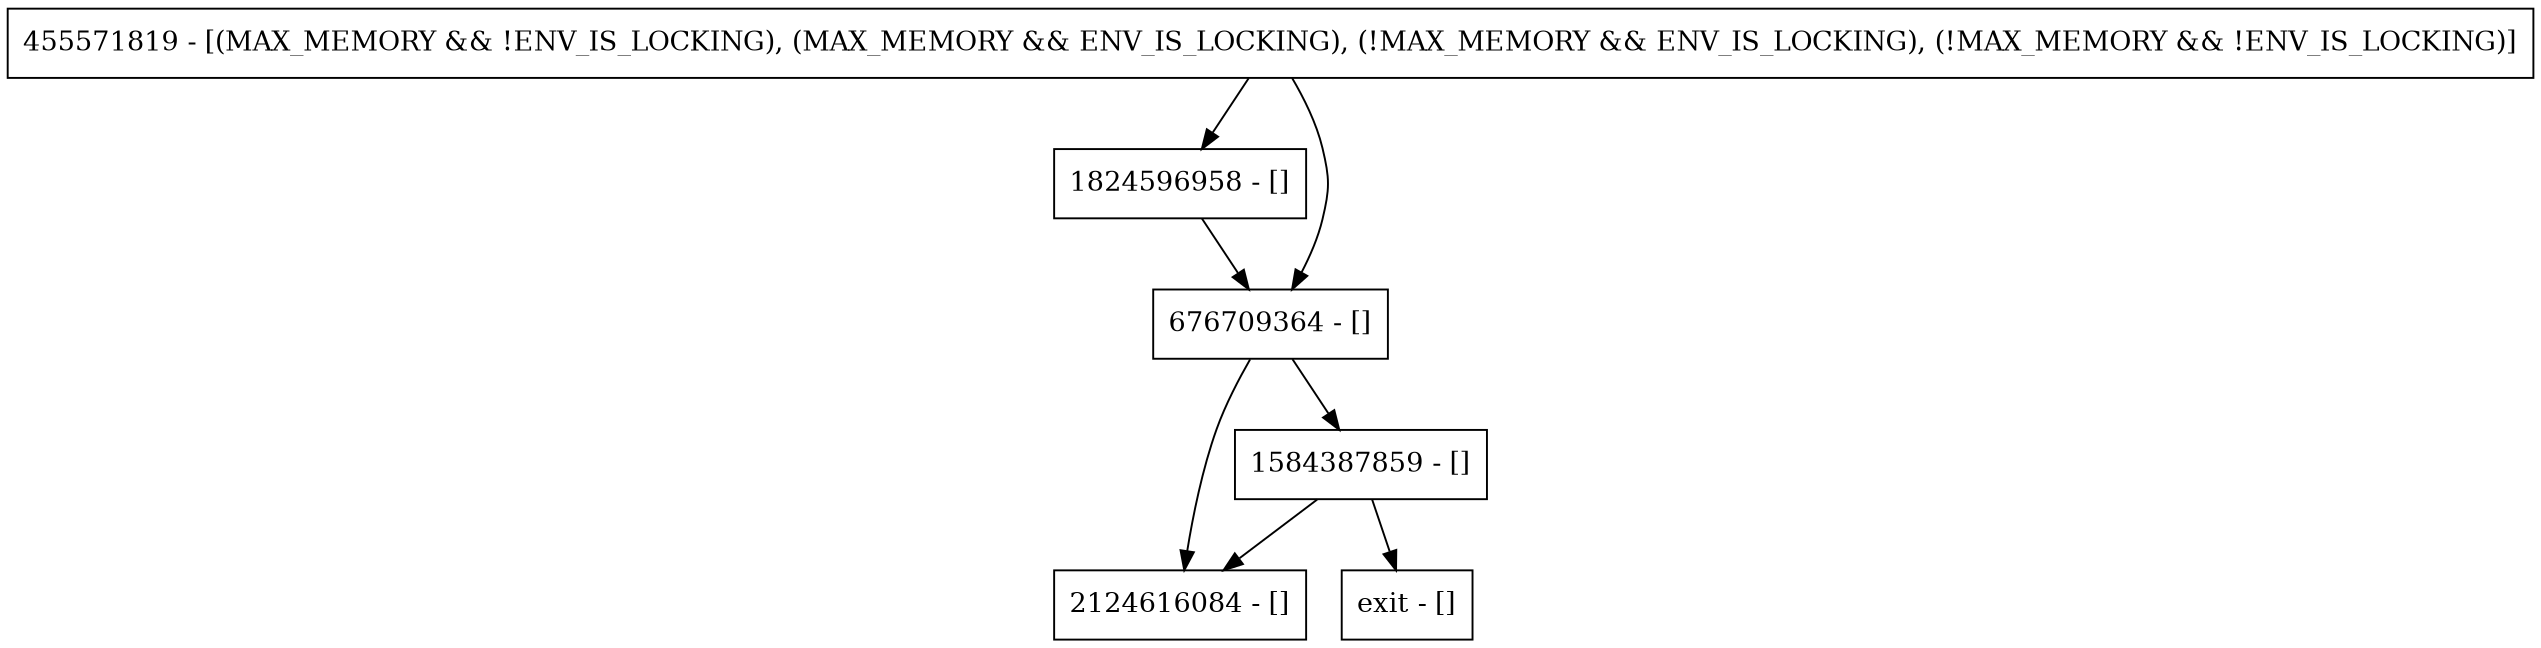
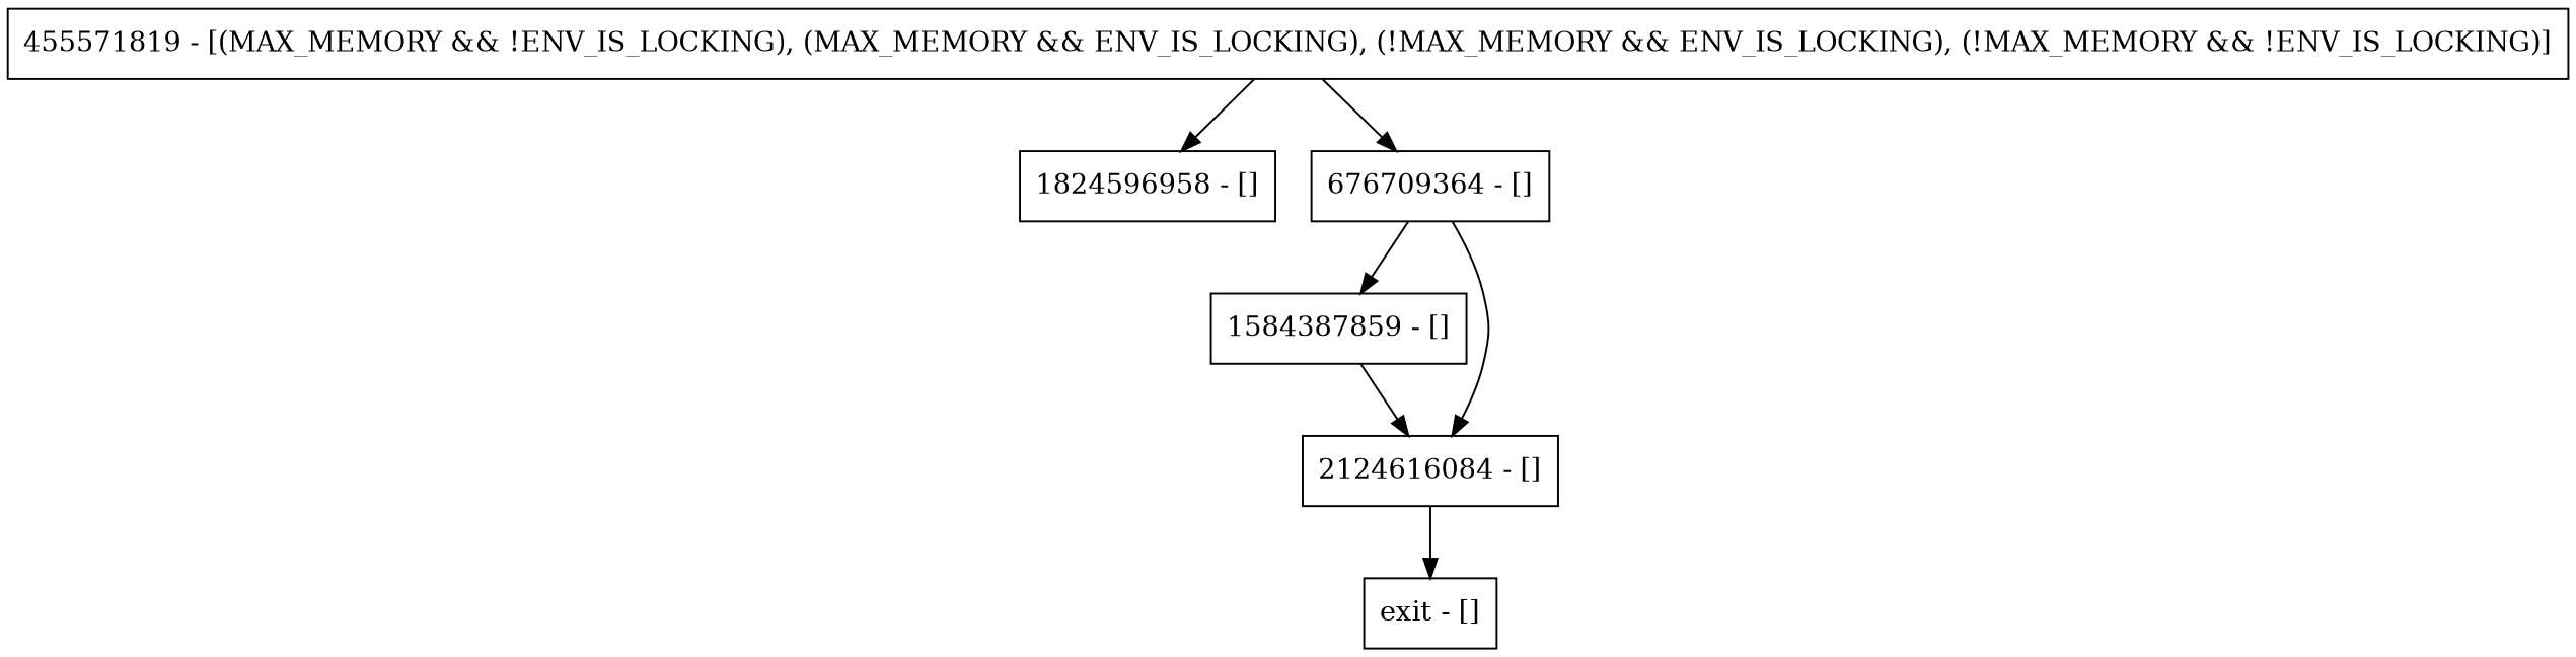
  digraph {
    node [shape=record]
    n1 [label="1824596958 - []"]
    n2 [label="676709364 - []"]
    n3 [label="1584387859 - []"]
    n4 [label="2124616084 - []"]
    n5 [label="455571819 - [(MAX_MEMORY && !ENV_IS_LOCKING), (MAX_MEMORY && ENV_IS_LOCKING), (!MAX_MEMORY && ENV_IS_LOCKING), (!MAX_MEMORY && !ENV_IS_LOCKING)]"]
    n6 [label="exit - []"]
-   n1 -> n2
    n2 -> n3
    n2 -> n4
    n3 -> n4
-   n3 -> n6
+   n4 -> n6
    n5 -> n1
    n5 -> n2
  }
